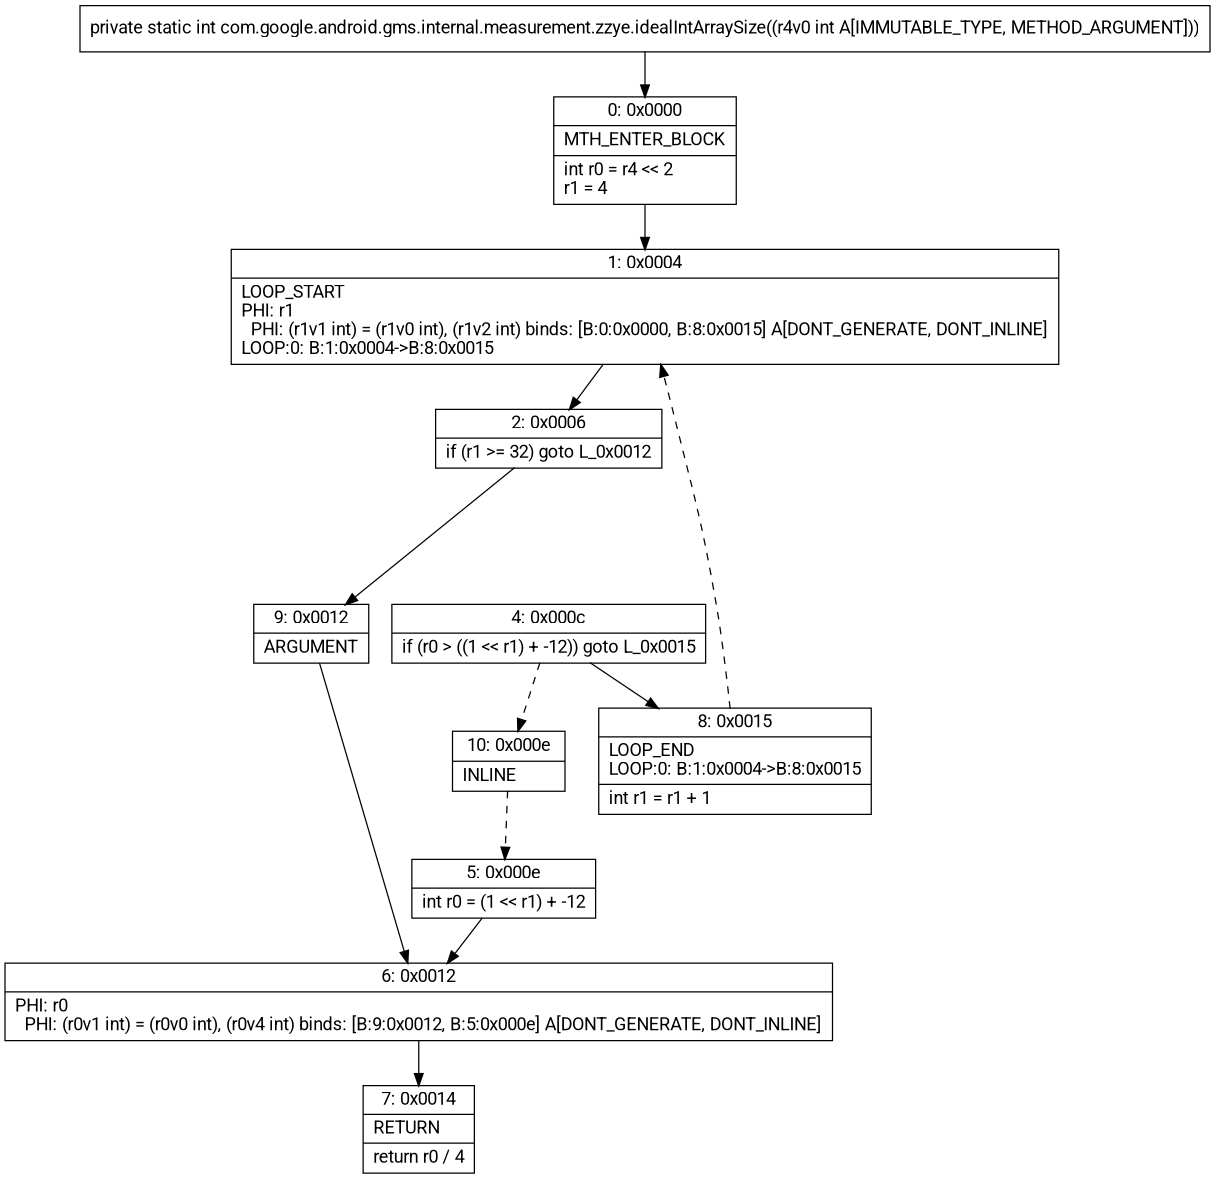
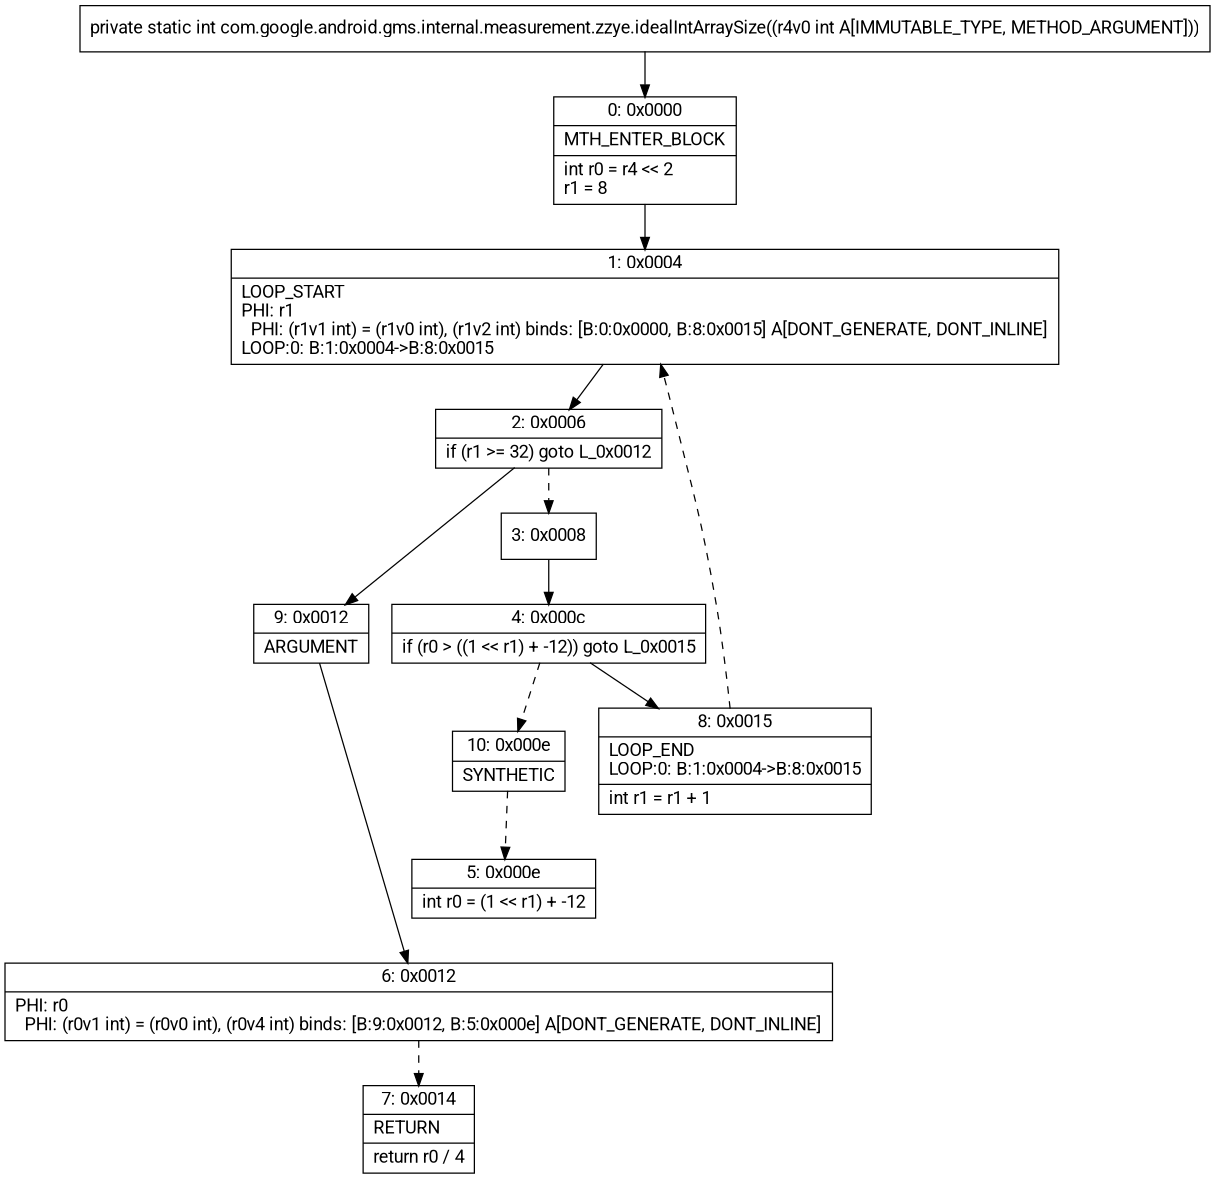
  digraph {
    fontname=Roboto
    node [fontname=Roboto shape=record]
    edge [fontname=Roboto]
-   n1 [label="{0\:\ 0x0000|MTH_ENTER_BLOCK\l|int r0 = r4 \<\< 2\lr1 = 4\l}"]
+   n1 [label="{0\:\ 0x0000|MTH_ENTER_BLOCK\l|int r0 = r4 \<\< 2\lr1 = 8\l}"]
    n2 [label="{1\:\ 0x0004|LOOP_START\lPHI: r1 \l  PHI: (r1v1 int) = (r1v0 int), (r1v2 int) binds: [B:0:0x0000, B:8:0x0015] A[DONT_GENERATE, DONT_INLINE]\lLOOP:0: B:1:0x0004\-\>B:8:0x0015\l}"]
    n3 [label="{2\:\ 0x0006|if (r1 \>= 32) goto L_0x0012\l}"]
+   n4 [label="{3\:\ 0x0008}"]
    n5 [label="{9\:\ 0x0012|ARGUMENT\l}"]
    n6 [label="{4\:\ 0x000c|if (r0 \> ((1 \<\< r1) + \-12)) goto L_0x0015\l}"]
    n7 [label="{6\:\ 0x0012|PHI: r0 \l  PHI: (r0v1 int) = (r0v0 int), (r0v4 int) binds: [B:9:0x0012, B:5:0x000e] A[DONT_GENERATE, DONT_INLINE]\l}"]
    n8 [label="{8\:\ 0x0015|LOOP_END\lLOOP:0: B:1:0x0004\-\>B:8:0x0015\l|int r1 = r1 + 1\l}"]
-   n9 [label="{10\:\ 0x000e|INLINE\l}"]
+   n9 [label="{10\:\ 0x000e|SYNTHETIC\l}"]
    n10 [label="{5\:\ 0x000e|int r0 = (1 \<\< r1) + \-12\l}"]
    n11 [label="{7\:\ 0x0014|RETURN\l|return r0 \/ 4\l}"]
    n12 [label="{private static int com.google.android.gms.internal.measurement.zzye.idealIntArraySize((r4v0 int A[IMMUTABLE_TYPE, METHOD_ARGUMENT])) }"]
    n1 -> n2
    n2 -> n3
+   n3 -> n4 [style=dashed]
    n3 -> n5
+   n4 -> n6
    n5 -> n7
    n6 -> n8
    n6 -> n9 [style=dashed]
-   n7 -> n11
+   n7 -> n11 [style=dashed]
    n8 -> n2 [style=dashed]
    n9 -> n10 [style=dashed]
-   n10 -> n7
    n12 -> n1
  }
